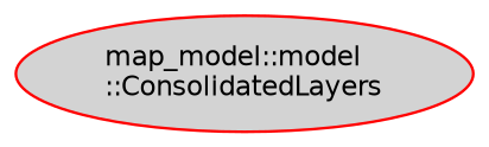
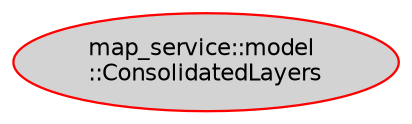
  digraph {
    rankdir=LR
-   n1 [color=red fillcolor=lightgrey fontname=Helvetica fontsize=10 height=0.2 label="map_model::model\l::ConsolidatedLayers" shape=ellipse style=filled width=0.4]
+   n1 [color=red fillcolor=lightgrey fontname=Helvetica fontsize=10 height=0.2 label="map_service::model\l::ConsolidatedLayers" shape=ellipse style=filled width=0.4]
  }
